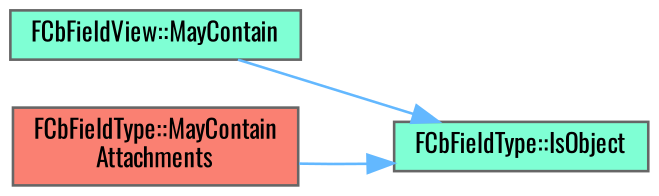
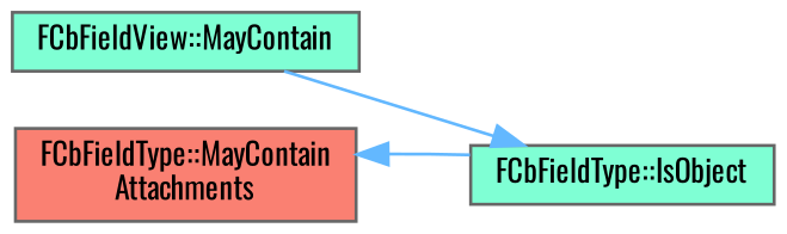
  digraph {
    fontname=Oswald
    rankdir=RL
    node [color=grey40 fillcolor=aquamarine fontname=Oswald fontsize=10 shape=box style=filled]
    edge [color=steelblue1 dir=back fontname=Oswald fontsize=10 labelfontname=Helvetica labelfontsize=10 style=solid]
    n1 [color=gray40 fontcolor=black height=0.2 label="FCbFieldType::IsObject" width=0.4]
    n2 [height=0.2 label="FCbFieldView::MayContain" width=0.4]
    n3 [fillcolor=salmon height=0.2 label="FCbFieldType::MayContain\lAttachments" width=0.4]
    n1 -> n2
-   n1 -> n3
+   n3 -> n1
  }
